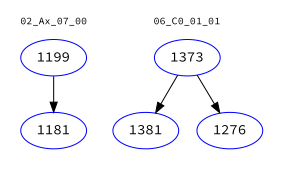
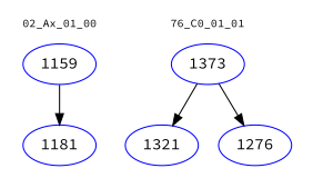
  digraph {
    fontname="Source Code Pro"
    node [color=blue fontname="Source Code Pro"]
    edge [color=black fontname="Source Code Pro"]
-   n1 [label=1199]
+   n1 [label=1159]
    n2 [label=1181]
    n3 [label=1373]
-   n4 [label=1381]
+   n4 [label=1321]
    n5 [label=1276]
    subgraph cluster_1 {
      color=white
      fontsize=10
-     label="02_Ax_07_00"
+     label="02_Ax_01_00"
      n1
      n2
    }
    subgraph cluster_2 {
      color=white
      fontsize=10
-     label="06_C0_01_01"
+     label="76_C0_01_01"
      n3
      n4
      n5
    }
    n1 -> n2
    n3 -> n4
    n3 -> n5
  }
